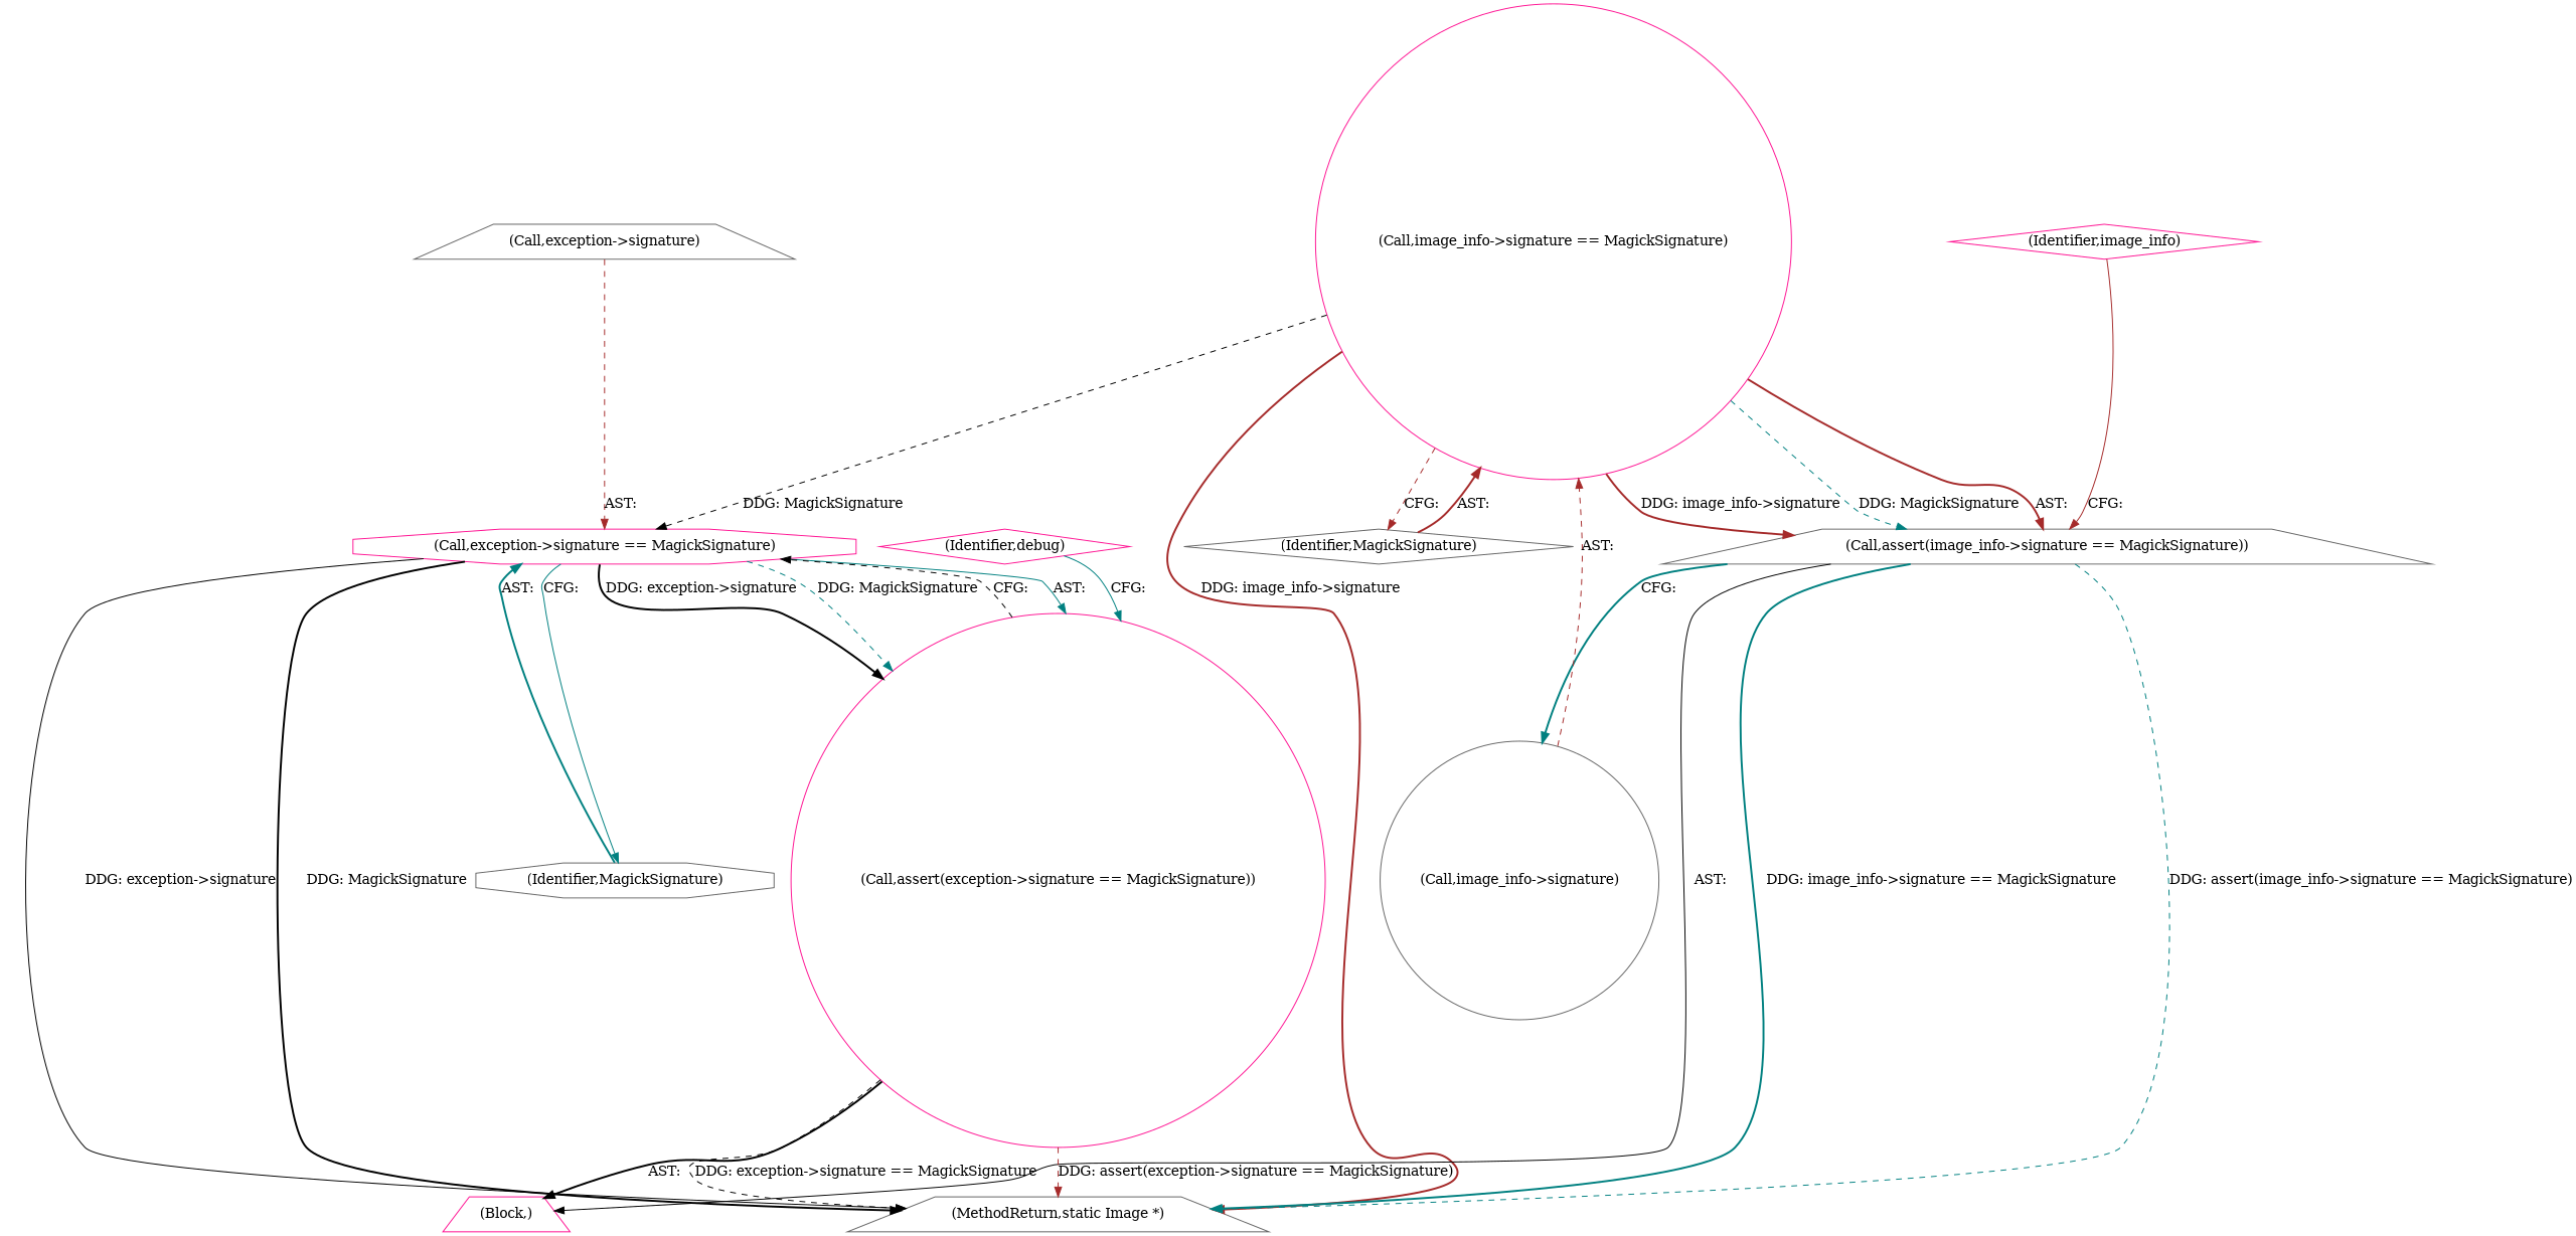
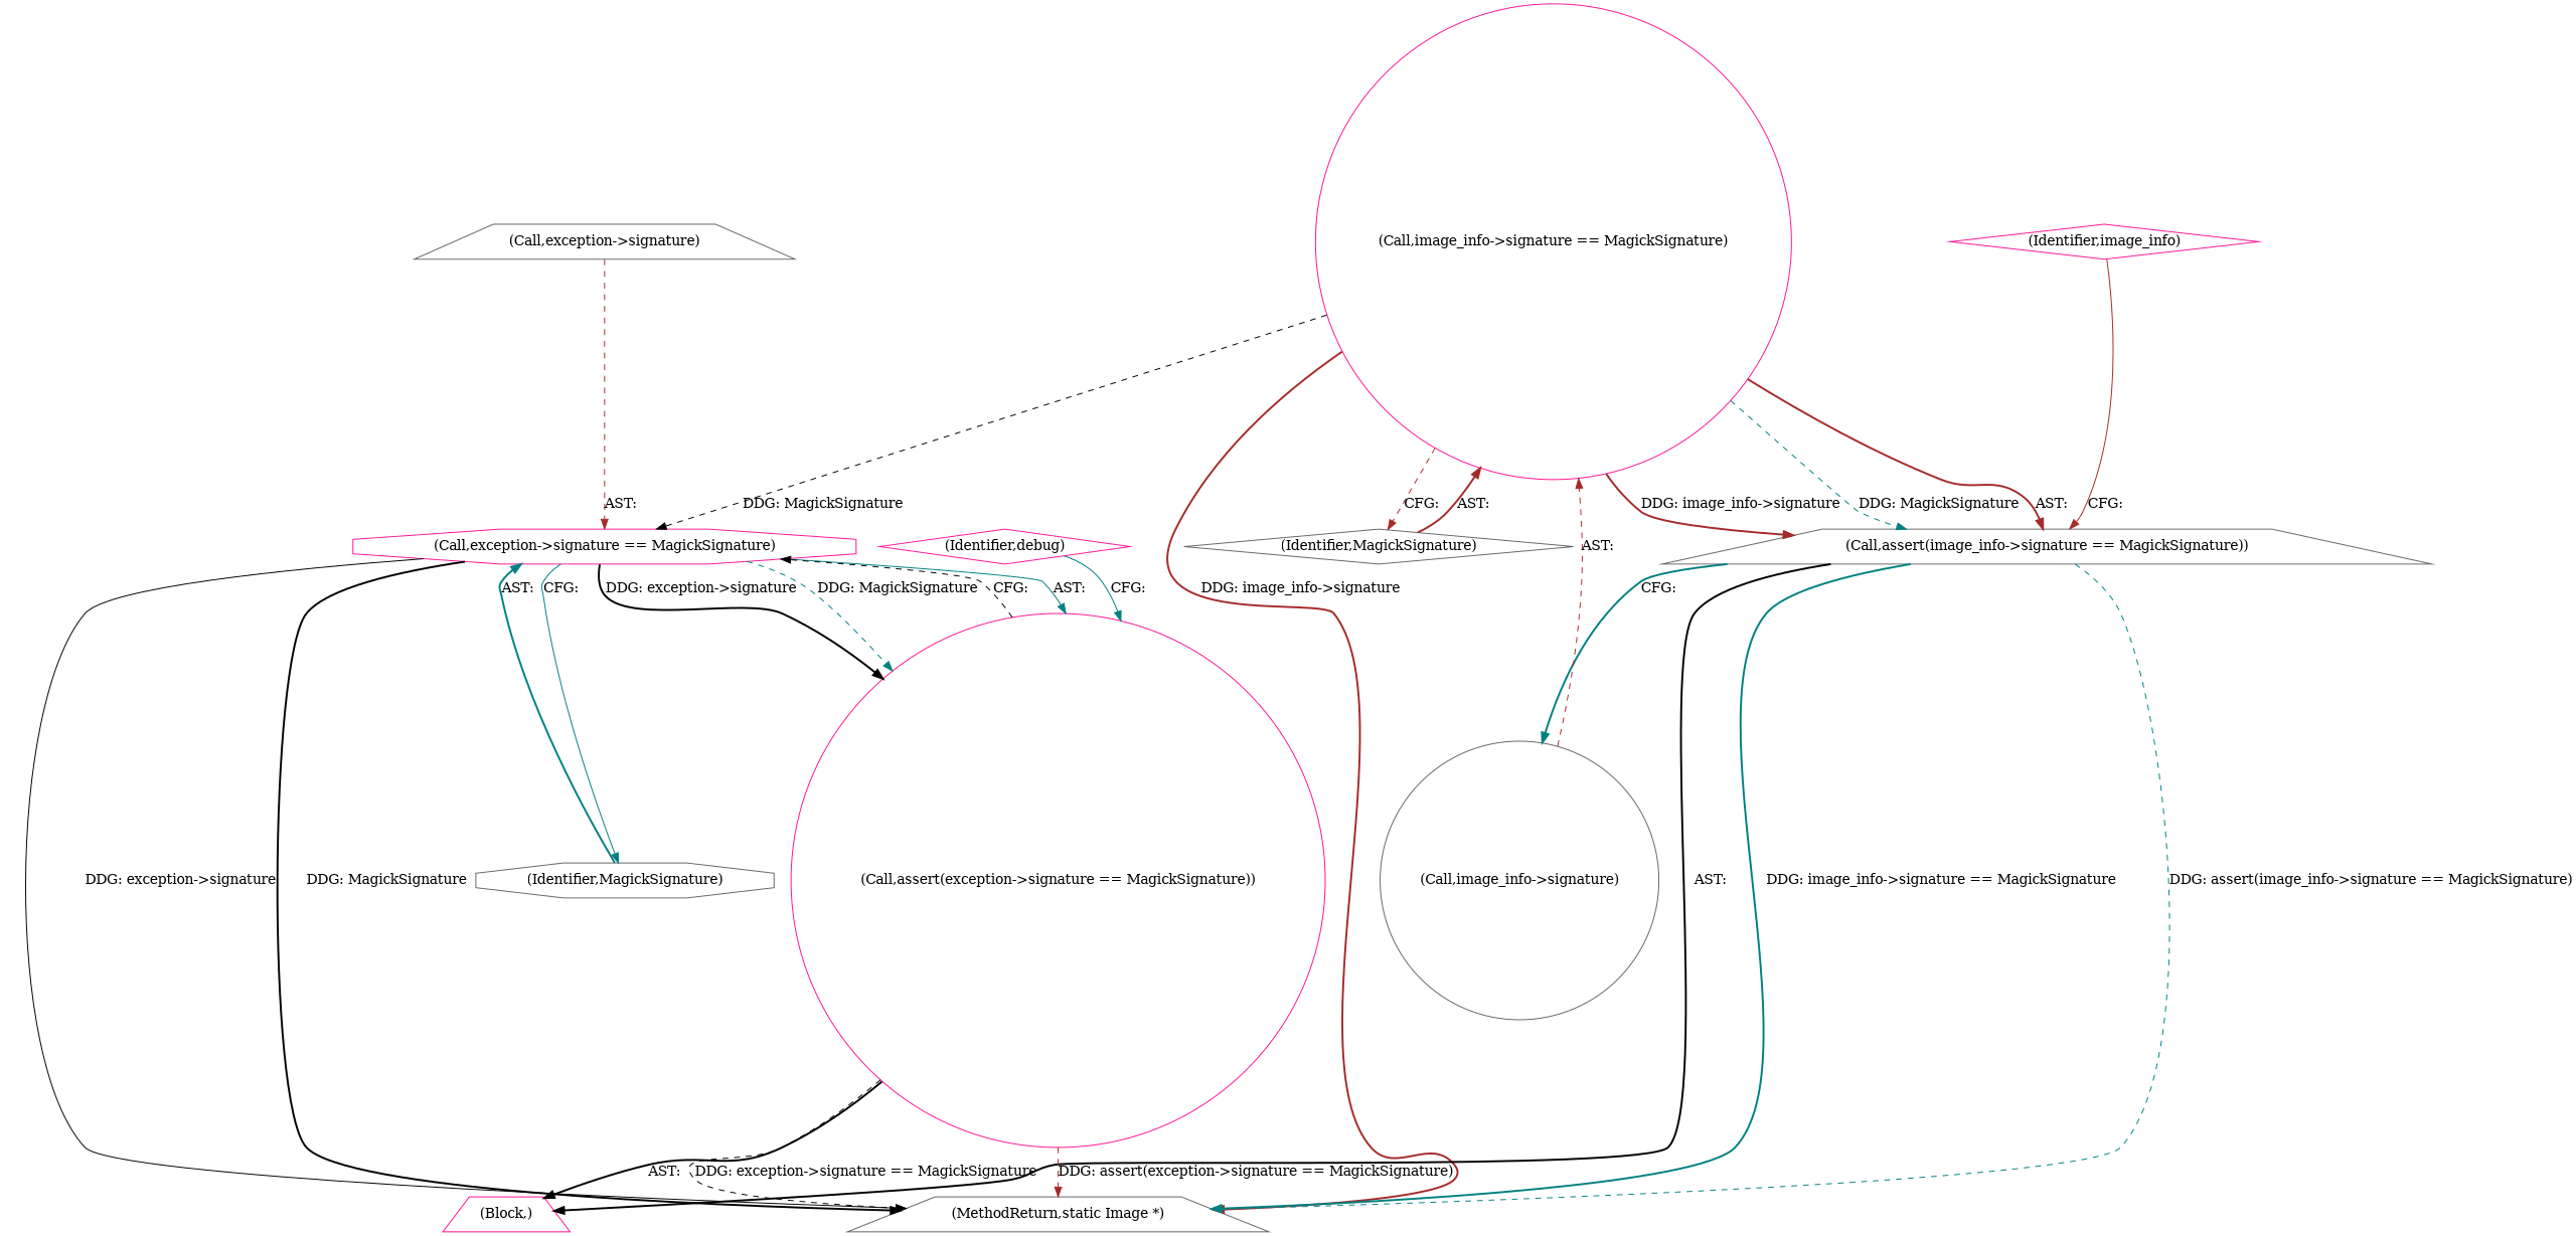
  digraph {
    node [color=deeppink shape=trapezium]
    edge [color=brown style=bold]
    n1 [label="(Call,image_info->signature == MagickSignature)" shape=circle]
    n2 [color=gray40 label="(Call,assert(image_info->signature == MagickSignature))"]
    n3 [label="(Call,exception->signature == MagickSignature)" shape=octagon]
    n4 [color=gray40 label="(Identifier,MagickSignature)" shape=diamond]
    n5 [color=gray40 label="(MethodReturn,static Image *)"]
    n6 [label="(Block,)"]
    n7 [color=gray40 label="(Call,image_info->signature)" shape=circle]
    n8 [label="(Call,assert(exception->signature == MagickSignature))" shape=circle]
    n9 [color=gray40 label="(Identifier,MagickSignature)" shape=octagon]
    n10 [color=gray40 label="(Call,exception->signature)"]
    n11 [label="(Identifier,debug)" shape=diamond]
    n12 [label="(Identifier,image_info)" shape=diamond]
    n1 -> n2 [label="AST: "]
    n1 -> n2 [label="DDG: image_info->signature"]
    n1 -> n2 [color=teal label="DDG: MagickSignature" style=dashed]
    n1 -> n3 [color=black label="DDG: MagickSignature" style=dashed]
    n1 -> n4 [label="CFG: " style=dashed]
    n1 -> n5 [label="DDG: image_info->signature"]
    n2 -> n5 [color=teal label="DDG: assert(image_info->signature == MagickSignature)" style=dashed]
    n2 -> n5 [color=teal label="DDG: image_info->signature == MagickSignature"]
-   n2 -> n6 [color=black label="AST: " style=solid]
+   n2 -> n6 [color=black label="AST: "]
    n2 -> n7 [color=teal label="CFG: "]
    n3 -> n5 [color=black label="DDG: exception->signature" style=solid]
    n3 -> n5 [color=black label="DDG: MagickSignature"]
    n3 -> n8 [color=teal label="AST: " style=solid]
    n3 -> n8 [color=black label="DDG: exception->signature"]
    n3 -> n8 [color=teal label="DDG: MagickSignature" style=dashed]
    n3 -> n9 [color=teal label="CFG: " style=solid]
    n4 -> n1 [label="AST: "]
    n7 -> n1 [label="AST: " style=dashed]
    n8 -> n3 [color=black label="CFG: " style=dashed]
    n8 -> n5 [color=black label="DDG: exception->signature == MagickSignature" style=dashed]
    n8 -> n5 [label="DDG: assert(exception->signature == MagickSignature)" style=dashed]
    n8 -> n6 [color=black label="AST: "]
    n9 -> n3 [color=teal label="AST: "]
    n10 -> n3 [label="AST: " style=dashed]
    n11 -> n8 [color=teal label="CFG: " style=solid]
    n12 -> n2 [label="CFG: " style=solid]
  }
